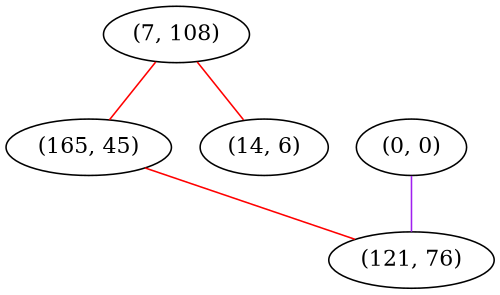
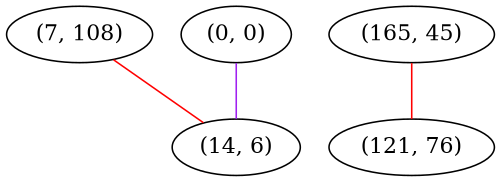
  graph {
    edge [color=red weight=1]
    n1 [label="(7, 108)"]
    "(165, 45)"
    "(14, 6)"
    "(121, 76)"
    "(0, 0)"
-   n1 -- "(165, 45)"
    n1 -- "(14, 6)"
    "(165, 45)" -- "(121, 76)"
-   "(0, 0)" -- "(121, 76)" [color=purple weight=4]
+   "(0, 0)" -- "(14, 6)" [color=purple weight=4]
  }
